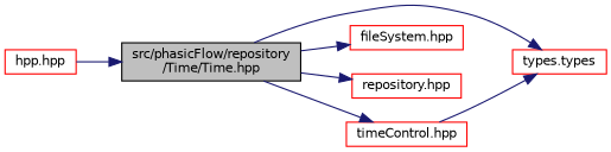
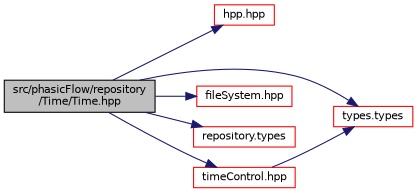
  digraph {
    rankdir=LR
    node [color=red fillcolor=white fontname=Helvetica fontsize=10 shape=record style=filled]
    edge [color=midnightblue fontname=Helvetica fontsize=10 labelfontname=Helvetica labelfontsize=10 style=solid]
    n1 [color=black fillcolor=grey75 fontcolor=black height=0.2 label="src/phasicFlow/repository\l/Time/Time.hpp" width=0.4]
    n2 [height=0.2 label="hpp.hpp" width=0.4]
    n3 [height=0.2 label="types.types" width=0.4]
    n4 [height=0.2 label="fileSystem.hpp" width=0.4]
-   n5 [height=0.2 label="repository.hpp" width=0.4]
+   n5 [height=0.2 label="repository.types" width=0.4]
    n6 [height=0.2 label="timeControl.hpp" width=0.4]
-   n2 -> n1
+   n1 -> n2
    n1 -> n3
    n1 -> n4
    n1 -> n5
    n1 -> n6
    n6 -> n3
  }
